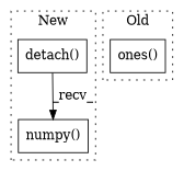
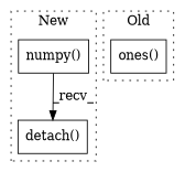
  digraph {
    fontname="DejaVu Serif"
    node [a=75 s=3045 shape=box fontname="DejaVu Serif"]
    n1 [l=33 label="detach()"]
    n2 [l=41 label="numpy()"]
    n3 [l="11,1" label="ones()" s="2627,2682"]
    subgraph cluster_1 {
      label=New
      style=dotted
      n1
      n2
    }
    subgraph cluster_2 {
      label=Old
      style=dotted
      n3
    }
-   n1 -> n2 [label=_recv_ fontname="DejaVu Serif"]
+   n2 -> n1 [label=_recv_ fontname="DejaVu Serif"]
  }
